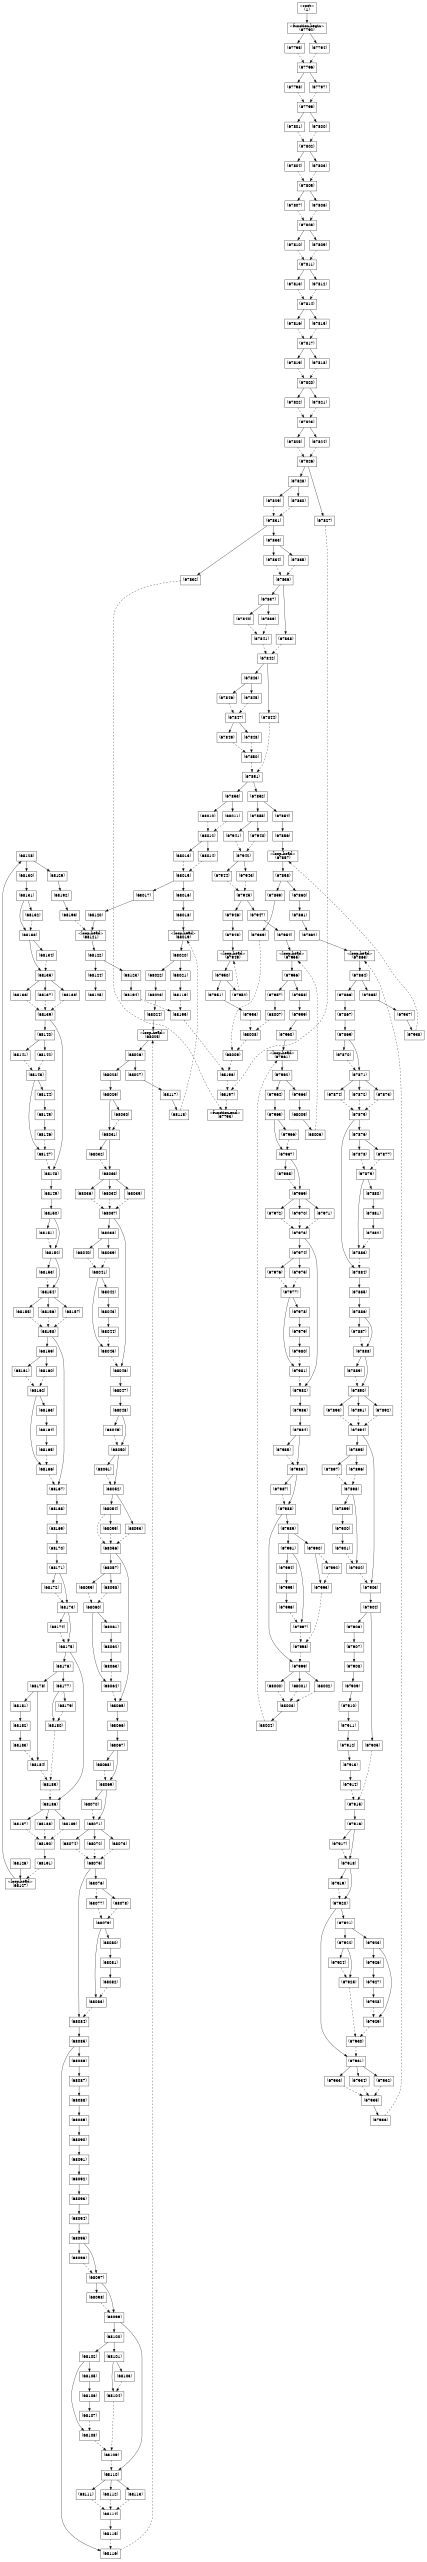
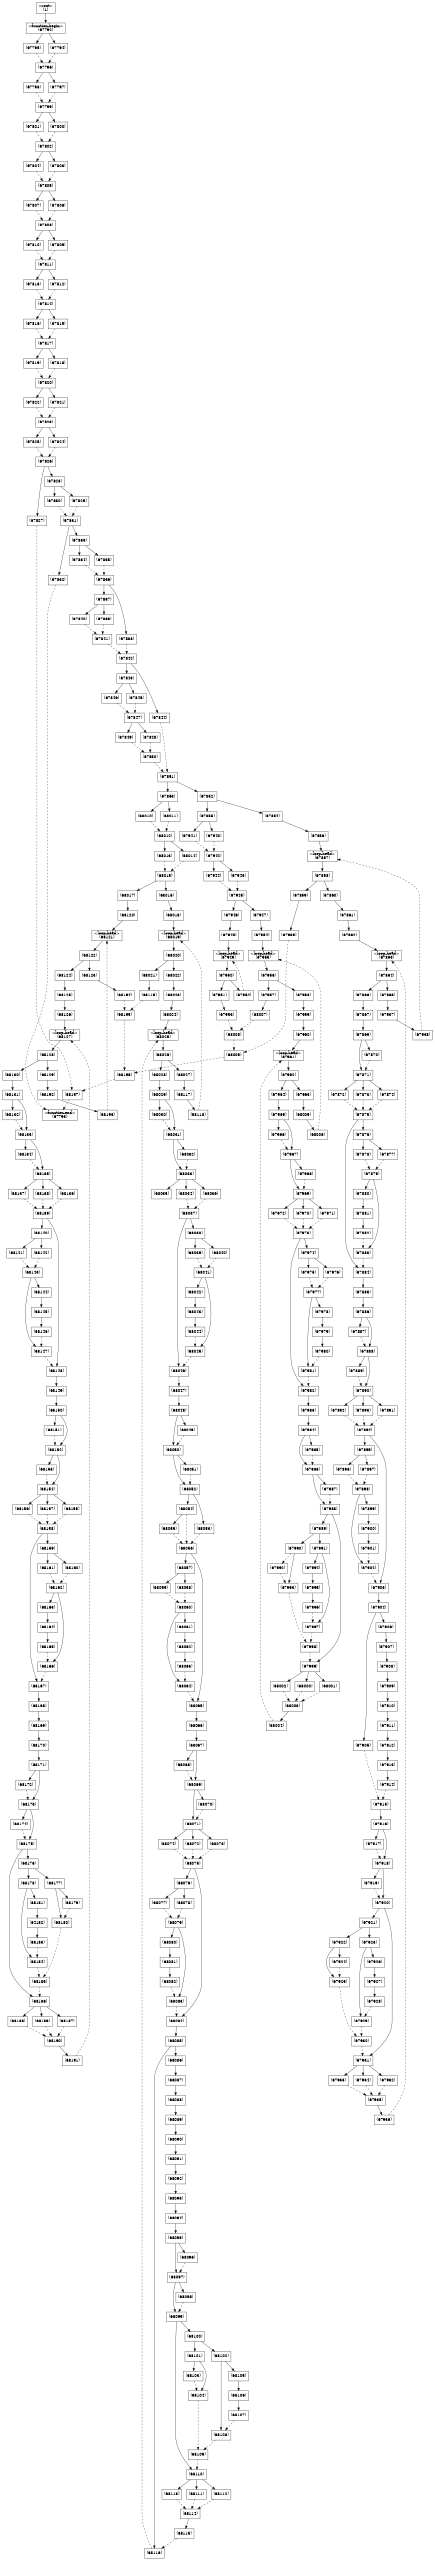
  digraph {
    node [shape=box]
    edge [style=solid]
    n1 [label="(68197)"]
    n2 [label="<function-end>\n(67793)"]
    n3 [label="(68196)"]
    n4 [label="(67827)"]
    n5 [label="(68195)"]
    n6 [label="(68009)"]
    n7 [label="(68194)"]
    n8 [label="(68119)"]
    n9 [label="(68123)"]
    n10 [label="(68193)"]
    n11 [label="<loop-head>\n(68121)"]
    n12 [label="(68122)"]
    n13 [label="(68192)"]
    n14 [label="(68129)"]
    n15 [label="(68191)"]
    n16 [label="<loop-head>\n(68127)"]
    n17 [label="(68128)"]
    n18 [label="(68190)"]
    n19 [label="(68187)"]
    n20 [label="(68188)"]
    n21 [label="(68189)"]
    n22 [label="(68186)"]
    n23 [label="(68185)"]
    n24 [label="(68175)"]
    n25 [label="(68176)"]
    n26 [label="(68178)"]
    n27 [label="(68177)"]
    n28 [label="(68184)"]
    n29 [label="(68180)"]
    n30 [label="(68183)"]
    n31 [label="(68181)"]
-   n32 [label="(68182)"]
+   n32 [label="(64182)"]
    n33 [label="(68179)"]
    n34 [label="(68174)"]
    n35 [label="(68173)"]
    n36 [label="(68172)"]
    n37 [label="(68171)"]
    n38 [label="(68170)"]
    n39 [label="(68169)"]
    n40 [label="(68168)"]
    n41 [label="(68167)"]
    n42 [label="(68166)"]
    n43 [label="(68158)"]
    n44 [label="(68159)"]
    n45 [label="(68161)"]
    n46 [label="(68160)"]
    n47 [label="(68165)"]
    n48 [label="(68162)"]
    n49 [label="(68163)"]
    n50 [label="(68164)"]
    n51 [label="(68155)"]
    n52 [label="(68156)"]
    n53 [label="(68157)"]
    n54 [label="(68154)"]
    n55 [label="(68153)"]
    n56 [label="(68152)"]
    n57 [label="(68151)"]
    n58 [label="(68150)"]
    n59 [label="(68149)"]
    n60 [label="(68148)"]
    n61 [label="(68147)"]
    n62 [label="(68139)"]
    n63 [label="(68140)"]
    n64 [label="(68142)"]
    n65 [label="(68141)"]
    n66 [label="(68146)"]
    n67 [label="(68143)"]
    n68 [label="(68144)"]
    n69 [label="(68145)"]
    n70 [label="(68136)"]
    n71 [label="(68137)"]
    n72 [label="(68138)"]
    n73 [label="(68135)"]
    n74 [label="(68134)"]
    n75 [label="(68133)"]
    n76 [label="(68132)"]
    n77 [label="(68131)"]
    n78 [label="(68130)"]
    n79 [label="(68126)"]
    n80 [label="(68125)"]
    n81 [label="(68124)"]
    n82 [label="(68120)"]
    n83 [label="(68017)"]
    n84 [label="(68021)"]
    n85 [label="(68118)"]
    n86 [label="<loop-head>\n(68019)"]
    n87 [label="(68020)"]
    n88 [label="(68117)"]
    n89 [label="(68027)"]
    n90 [label="(68116)"]
    n91 [label="<loop-head>\n(68025)"]
    n92 [label="(68026)"]
    n93 [label="(68115)"]
    n94 [label="(68085)"]
    n95 [label="(68086)"]
    n96 [label="(68087)"]
    n97 [label="(68114)"]
    n98 [label="(68111)"]
    n99 [label="(68112)"]
    n100 [label="(68113)"]
    n101 [label="(68110)"]
    n102 [label="(68109)"]
    n103 [label="(68099)"]
    n104 [label="(68100)"]
    n105 [label="(68102)"]
    n106 [label="(68101)"]
    n107 [label="(68108)"]
    n108 [label="(68104)"]
    n109 [label="(68107)"]
    n110 [label="(68105)"]
    n111 [label="(68106)"]
    n112 [label="(68103)"]
    n113 [label="(68098)"]
    n114 [label="(68097)"]
    n115 [label="(68096)"]
    n116 [label="(68095)"]
    n117 [label="(68094)"]
    n118 [label="(68093)"]
    n119 [label="(68092)"]
    n120 [label="(68091)"]
    n121 [label="(68090)"]
    n122 [label="(68089)"]
    n123 [label="(68088)"]
    n124 [label="(68084)"]
    n125 [label="(68083)"]
    n126 [label="(68075)"]
    n127 [label="(68076)"]
    n128 [label="(68078)"]
    n129 [label="(68077)"]
    n130 [label="(68082)"]
    n131 [label="(68079)"]
    n132 [label="(68080)"]
    n133 [label="(68081)"]
    n134 [label="(68072)"]
    n135 [label="(68073)"]
    n136 [label="(68074)"]
    n137 [label="(68071)"]
    n138 [label="(68070)"]
    n139 [label="(68069)"]
    n140 [label="(68068)"]
    n141 [label="(68067)"]
    n142 [label="(68066)"]
    n143 [label="(68065)"]
    n144 [label="(68064)"]
    n145 [label="(68056)"]
    n146 [label="(68057)"]
    n147 [label="(68059)"]
    n148 [label="(68058)"]
    n149 [label="(68063)"]
    n150 [label="(68060)"]
    n151 [label="(68061)"]
    n152 [label="(68062)"]
    n153 [label="(68053)"]
    n154 [label="(68054)"]
    n155 [label="(68055)"]
    n156 [label="(68052)"]
    n157 [label="(68051)"]
    n158 [label="(68050)"]
    n159 [label="(68049)"]
    n160 [label="(68048)"]
    n161 [label="(68047)"]
    n162 [label="(68046)"]
    n163 [label="(68045)"]
    n164 [label="(68037)"]
    n165 [label="(68038)"]
    n166 [label="(68040)"]
    n167 [label="(68039)"]
    n168 [label="(68044)"]
    n169 [label="(68041)"]
    n170 [label="(68042)"]
    n171 [label="(68043)"]
    n172 [label="(68034)"]
    n173 [label="(68035)"]
    n174 [label="(68036)"]
    n175 [label="(68033)"]
    n176 [label="(68032)"]
    n177 [label="(68031)"]
    n178 [label="(68030)"]
    n179 [label="(68029)"]
    n180 [label="(68028)"]
    n181 [label="(68024)"]
    n182 [label="(68023)"]
    n183 [label="(68022)"]
    n184 [label="(68018)"]
    n185 [label="(68016)"]
    n186 [label="(68015)"]
    n187 [label="(68014)"]
    n188 [label="(68013)"]
    n189 [label="(68012)"]
    n190 [label="(68011)"]
    n191 [label="(68010)"]
    n192 [label="(67853)"]
    n193 [label="(68008)"]
    n194 [label="(67939)"]
    n195 [label="(68007)"]
    n196 [label="(67953)"]
    n197 [label="(67957)"]
    n198 [label="(68006)"]
    n199 [label="<loop-head>\n(67955)"]
    n200 [label="(67956)"]
    n201 [label="(68005)"]
    n202 [label="(67963)"]
    n203 [label="(68004)"]
    n204 [label="<loop-head>\n(67961)"]
    n205 [label="(67962)"]
    n206 [label="(68003)"]
    n207 [label="(68000)"]
    n208 [label="(68001)"]
    n209 [label="(68002)"]
    n210 [label="(67999)"]
    n211 [label="(67998)"]
    n212 [label="(67988)"]
    n213 [label="(67989)"]
    n214 [label="(67991)"]
    n215 [label="(67990)"]
    n216 [label="(67997)"]
    n217 [label="(67993)"]
    n218 [label="(67996)"]
    n219 [label="(67994)"]
    n220 [label="(67995)"]
    n221 [label="(67992)"]
    n222 [label="(67987)"]
    n223 [label="(67986)"]
    n224 [label="(67985)"]
    n225 [label="(67984)"]
    n226 [label="(67983)"]
    n227 [label="(67982)"]
    n228 [label="(67981)"]
    n229 [label="(67973)"]
    n230 [label="(67974)"]
    n231 [label="(67976)"]
    n232 [label="(67975)"]
    n233 [label="(67980)"]
    n234 [label="(67977)"]
    n235 [label="(67978)"]
    n236 [label="(67979)"]
    n237 [label="(67970)"]
    n238 [label="(67971)"]
    n239 [label="(67972)"]
    n240 [label="(67969)"]
    n241 [label="(67968)"]
    n242 [label="(67967)"]
    n243 [label="(67966)"]
    n244 [label="(67965)"]
    n245 [label="(67964)"]
    n246 [label="(67960)"]
    n247 [label="(67959)"]
    n248 [label="(67958)"]
    n249 [label="(67954)"]
    n250 [label="(67947)"]
    n251 [label="(67951)"]
    n252 [label="(67952)"]
    n253 [label="<loop-head>\n(67949)"]
    n254 [label="(67950)"]
    n255 [label="(67948)"]
    n256 [label="(67946)"]
    n257 [label="(67945)"]
    n258 [label="(67944)"]
    n259 [label="(67943)"]
    n260 [label="(67942)"]
    n261 [label="(67941)"]
    n262 [label="(67940)"]
    n263 [label="(67855)"]
    n264 [label="(67859)"]
    n265 [label="(67938)"]
    n266 [label="<loop-head>\n(67857)"]
    n267 [label="(67858)"]
    n268 [label="(67937)"]
    n269 [label="(67865)"]
    n270 [label="(67936)"]
    n271 [label="<loop-head>\n(67863)"]
    n272 [label="(67864)"]
    n273 [label="(67935)"]
    n274 [label="(67932)"]
    n275 [label="(67933)"]
    n276 [label="(67934)"]
    n277 [label="(67931)"]
    n278 [label="(67930)"]
    n279 [label="(67920)"]
    n280 [label="(67921)"]
    n281 [label="(67923)"]
    n282 [label="(67922)"]
    n283 [label="(67929)"]
    n284 [label="(67925)"]
    n285 [label="(67928)"]
    n286 [label="(67926)"]
    n287 [label="(67927)"]
    n288 [label="(67924)"]
    n289 [label="(67919)"]
    n290 [label="(67918)"]
    n291 [label="(67917)"]
    n292 [label="(67916)"]
    n293 [label="(67915)"]
    n294 [label="(67914)"]
    n295 [label="(67905)"]
    n296 [label="(67913)"]
    n297 [label="(67912)"]
    n298 [label="(67911)"]
    n299 [label="(67910)"]
    n300 [label="(67909)"]
    n301 [label="(67908)"]
    n302 [label="(67907)"]
    n303 [label="(67906)"]
    n304 [label="(67904)"]
    n305 [label="(67903)"]
    n306 [label="(67902)"]
    n307 [label="(67894)"]
    n308 [label="(67895)"]
    n309 [label="(67897)"]
    n310 [label="(67896)"]
    n311 [label="(67901)"]
    n312 [label="(67898)"]
    n313 [label="(67899)"]
    n314 [label="(67900)"]
    n315 [label="(67891)"]
    n316 [label="(67892)"]
    n317 [label="(67893)"]
    n318 [label="(67890)"]
    n319 [label="(67889)"]
    n320 [label="(67888)"]
    n321 [label="(67887)"]
    n322 [label="(67886)"]
    n323 [label="(67885)"]
    n324 [label="(67884)"]
    n325 [label="(67883)"]
    n326 [label="(67875)"]
    n327 [label="(67876)"]
    n328 [label="(67878)"]
    n329 [label="(67877)"]
    n330 [label="(67882)"]
    n331 [label="(67879)"]
    n332 [label="(67880)"]
    n333 [label="(67881)"]
    n334 [label="(67872)"]
    n335 [label="(67873)"]
    n336 [label="(67874)"]
    n337 [label="(67871)"]
    n338 [label="(67870)"]
    n339 [label="(67869)"]
    n340 [label="(67867)"]
    n341 [label="(67866)"]
    n342 [label="(67862)"]
    n343 [label="(67861)"]
    n344 [label="(67860)"]
    n345 [label="(67856)"]
    n346 [label="(67854)"]
    n347 [label="(67852)"]
    n348 [label="(67851)"]
    n349 [label="(67844)"]
    n350 [label="(67850)"]
    n351 [label="(67849)"]
    n352 [label="(67848)"]
    n353 [label="(67847)"]
    n354 [label="(67846)"]
    n355 [label="(67845)"]
    n356 [label="(67843)"]
    n357 [label="(67842)"]
    n358 [label="(67838)"]
    n359 [label="(67841)"]
    n360 [label="(67840)"]
    n361 [label="(67839)"]
    n362 [label="(67837)"]
    n363 [label="(67836)"]
    n364 [label="(67835)"]
    n365 [label="(67834)"]
    n366 [label="(67833)"]
    n367 [label="(67831)"]
    n368 [label="(67832)"]
    n369 [label="(67830)"]
    n370 [label="(67829)"]
    n371 [label="(67828)"]
    n372 [label="(67826)"]
    n373 [label="(67825)"]
    n374 [label="(67824)"]
    n375 [label="(67823)"]
    n376 [label="(67822)"]
    n377 [label="(67821)"]
    n378 [label="(67820)"]
    n379 [label="(67819)"]
    n380 [label="(67818)"]
    n381 [label="(67817)"]
    n382 [label="(67816)"]
    n383 [label="(67815)"]
    n384 [label="(67814)"]
    n385 [label="(67813)"]
    n386 [label="(67812)"]
    n387 [label="(67811)"]
    n388 [label="(67810)"]
    n389 [label="(67809)"]
    n390 [label="(67808)"]
    n391 [label="(67807)"]
    n392 [label="(67806)"]
    n393 [label="(67805)"]
    n394 [label="(67804)"]
    n395 [label="(67803)"]
    n396 [label="(67802)"]
    n397 [label="(67801)"]
    n398 [label="(67800)"]
    n399 [label="(67799)"]
    n400 [label="(67798)"]
    n401 [label="(67797)"]
    n402 [label="(67796)"]
    n403 [label="(67795)"]
    n404 [label="(67794)"]
    n405 [label="<function-begin>\n(67792)"]
    n406 [label="<root>\n(1)"]
    n1 -> n2 [style=dashed]
    n3 -> n1 [style=dashed]
    n4 -> n1 [style=dashed]
    n5 -> n3 [style=dashed]
    n6 -> n3 [style=dashed]
    n7 -> n5 [style=dashed]
    n8 -> n5 [style=dashed]
    n9 -> n7
    n10 -> n11 [style=dashed]
    n11 -> n12
    n12 -> n9
    n12 -> n81
    n13 -> n10
    n14 -> n13
    n15 -> n16 [style=dashed]
    n16 -> n17
    n17 -> n14
    n17 -> n78
    n18 -> n15
    n19 -> n18 [style=dashed]
    n20 -> n18 [style=dashed]
    n21 -> n18 [style=dashed]
    n22 -> n19
    n22 -> n20
    n22 -> n21
    n23 -> n22 [style=dashed]
    n24 -> n22
    n24 -> n25
    n25 -> n26
    n25 -> n27
    n26 -> n28
    n26 -> n31
    n27 -> n29
    n27 -> n33
    n28 -> n23 [style=dashed]
    n29 -> n23 [style=dashed]
    n30 -> n28 [style=dashed]
    n31 -> n32
    n32 -> n30
    n33 -> n29 [style=dashed]
    n34 -> n24 [style=dashed]
    n35 -> n24
    n35 -> n34
    n36 -> n35 [style=dashed]
    n37 -> n35
    n37 -> n36
    n38 -> n37
    n39 -> n38
    n40 -> n39
    n41 -> n40
    n42 -> n41 [style=dashed]
    n43 -> n41
    n43 -> n44
    n44 -> n45
    n44 -> n46
    n45 -> n48 [style=dashed]
    n46 -> n48 [style=dashed]
    n47 -> n42 [style=dashed]
    n48 -> n42
    n48 -> n49
    n49 -> n50
    n50 -> n47
    n51 -> n43 [style=dashed]
    n52 -> n43 [style=dashed]
    n53 -> n43 [style=dashed]
    n54 -> n51
    n54 -> n52
    n54 -> n53
    n55 -> n54 [style=dashed]
    n56 -> n54
    n56 -> n55
    n57 -> n56 [style=dashed]
    n58 -> n56
    n58 -> n57
    n59 -> n58
    n60 -> n59
    n61 -> n60 [style=dashed]
    n62 -> n60
    n62 -> n63
    n63 -> n64
    n63 -> n65
    n64 -> n67 [style=dashed]
    n65 -> n67 [style=dashed]
    n66 -> n61 [style=dashed]
    n67 -> n61
    n67 -> n68
    n68 -> n69
    n69 -> n66
    n70 -> n62 [style=dashed]
    n71 -> n62 [style=dashed]
    n72 -> n62 [style=dashed]
    n73 -> n70
    n73 -> n71
    n73 -> n72
    n74 -> n73 [style=dashed]
    n75 -> n73
    n75 -> n74
    n76 -> n75 [style=dashed]
    n77 -> n75
    n77 -> n76
    n78 -> n77
    n79 -> n16
+   n80 -> n79
    n81 -> n80
    n82 -> n11
    n83 -> n82
    n84 -> n8
    n85 -> n86 [style=dashed]
    n86 -> n87
    n87 -> n84
    n87 -> n183
    n88 -> n85
    n89 -> n88
    n90 -> n91 [style=dashed]
    n91 -> n92
    n92 -> n89
    n92 -> n180
    n93 -> n90 [style=dashed]
    n94 -> n90
    n94 -> n95
    n95 -> n96
    n96 -> n123
    n97 -> n93
    n98 -> n97 [style=dashed]
    n99 -> n97 [style=dashed]
    n100 -> n97 [style=dashed]
    n101 -> n98
    n101 -> n99
    n101 -> n100
    n102 -> n101 [style=dashed]
    n103 -> n101
    n103 -> n104
    n104 -> n105
    n104 -> n106
    n105 -> n107
    n105 -> n110
    n106 -> n108
    n106 -> n112
    n107 -> n102 [style=dashed]
    n108 -> n102 [style=dashed]
    n109 -> n107 [style=dashed]
    n110 -> n111
    n111 -> n109
    n112 -> n108 [style=dashed]
    n113 -> n103 [style=dashed]
    n114 -> n103
    n114 -> n113
    n115 -> n114 [style=dashed]
    n116 -> n114
    n116 -> n115
    n117 -> n116
    n118 -> n117
    n119 -> n118
    n120 -> n119
    n121 -> n120
    n122 -> n121
    n123 -> n122
    n124 -> n94
    n125 -> n124 [style=dashed]
    n126 -> n124
    n126 -> n127
    n127 -> n128
-   n127 -> n129 [style=dashed]
+   n127 -> n129
    n128 -> n131 [style=dashed]
    n129 -> n131 [style=dashed]
    n130 -> n125 [style=dashed]
    n131 -> n125
    n131 -> n132
    n132 -> n133
    n133 -> n130
    n134 -> n126 [style=dashed]
    n135 -> n126 [style=dashed]
    n136 -> n126 [style=dashed]
    n137 -> n134
    n137 -> n135
    n137 -> n136
    n138 -> n137 [style=dashed]
    n139 -> n137
    n139 -> n138
    n140 -> n139 [style=dashed]
    n141 -> n139
    n141 -> n140
    n142 -> n141
    n143 -> n142
    n144 -> n143 [style=dashed]
    n145 -> n143
    n145 -> n146
    n146 -> n147
    n146 -> n148
    n147 -> n150 [style=dashed]
    n148 -> n150 [style=dashed]
    n149 -> n144 [style=dashed]
    n150 -> n144
    n150 -> n151
    n151 -> n152
    n152 -> n149
    n153 -> n145 [style=dashed]
    n154 -> n145 [style=dashed]
    n154 -> n155
    n155 -> n145 [style=dashed]
    n156 -> n153
    n156 -> n154
    n157 -> n156 [style=dashed]
    n158 -> n156
    n158 -> n157
    n159 -> n158 [style=dashed]
    n160 -> n158
    n160 -> n159
    n161 -> n160
    n162 -> n161
    n163 -> n162 [style=dashed]
    n164 -> n162
    n164 -> n165
    n165 -> n166
    n165 -> n167
    n166 -> n169 [style=dashed]
    n167 -> n169 [style=dashed]
    n168 -> n163 [style=dashed]
    n169 -> n163
    n169 -> n170
    n170 -> n171
    n171 -> n168
    n172 -> n164 [style=dashed]
-   n173 -> n164 [style=dashed]
    n174 -> n164 [style=dashed]
    n175 -> n172
    n175 -> n173
    n175 -> n174
    n176 -> n175 [style=dashed]
    n177 -> n175
    n177 -> n176
    n178 -> n177 [style=dashed]
    n179 -> n177
    n179 -> n178
    n180 -> n179
    n181 -> n91
    n182 -> n181
    n183 -> n182
    n184 -> n86
    n185 -> n184
    n186 -> n83
    n186 -> n185
    n187 -> n186 [style=dashed]
    n188 -> n186 [style=dashed]
    n189 -> n187
    n189 -> n188
    n190 -> n189 [style=dashed]
    n191 -> n189 [style=dashed]
    n192 -> n190
    n192 -> n191
    n193 -> n6 [style=dashed]
    n194 -> n6 [style=dashed]
    n195 -> n193 [style=dashed]
    n196 -> n193 [style=dashed]
    n197 -> n195
    n198 -> n199 [style=dashed]
    n199 -> n200
    n200 -> n197
    n200 -> n248
    n201 -> n198
    n202 -> n201
    n203 -> n204 [style=dashed]
    n204 -> n205
    n205 -> n202
    n205 -> n245
    n206 -> n203
    n207 -> n206 [style=dashed]
    n208 -> n206 [style=dashed]
    n209 -> n206 [style=dashed]
    n210 -> n207
    n210 -> n208
    n210 -> n209
    n211 -> n210 [style=dashed]
    n212 -> n210
    n212 -> n213
    n213 -> n214
    n213 -> n215
    n214 -> n216
    n214 -> n219
    n215 -> n217
    n215 -> n221 [style=dashed]
    n216 -> n211 [style=dashed]
    n217 -> n211 [style=dashed]
    n218 -> n216 [style=dashed]
    n219 -> n220
    n220 -> n218
    n221 -> n217 [style=dashed]
    n222 -> n212 [style=dashed]
    n223 -> n212
    n223 -> n222
    n224 -> n223 [style=dashed]
    n225 -> n223
    n225 -> n224
    n226 -> n225
    n227 -> n226
    n228 -> n227 [style=dashed]
    n229 -> n227
    n229 -> n230
    n230 -> n231
    n230 -> n232
    n231 -> n234 [style=dashed]
    n232 -> n234 [style=dashed]
    n233 -> n228 [style=dashed]
    n234 -> n228
    n234 -> n235
    n235 -> n236
    n236 -> n233
    n237 -> n229 [style=dashed]
    n238 -> n229 [style=dashed]
    n239 -> n229 [style=dashed]
    n240 -> n237
    n240 -> n238
    n240 -> n239
    n241 -> n240 [style=dashed]
    n242 -> n240
    n242 -> n241
    n243 -> n242 [style=dashed]
    n244 -> n242
    n244 -> n243
    n245 -> n244
    n246 -> n204
    n247 -> n246
    n248 -> n247
    n249 -> n199
    n250 -> n249
    n251 -> n196
    n252 -> n253 [style=dashed]
    n253 -> n254
    n254 -> n251
    n254 -> n252
    n255 -> n253
    n256 -> n255
    n257 -> n250
    n257 -> n256
    n258 -> n257 [style=dashed]
    n259 -> n257 [style=dashed]
    n260 -> n258
    n260 -> n259
    n261 -> n260 [style=dashed]
    n262 -> n260 [style=dashed]
    n263 -> n261
    n263 -> n262
    n264 -> n194
    n265 -> n266 [style=dashed]
    n266 -> n267
    n267 -> n264
    n267 -> n344
    n268 -> n265
    n269 -> n268
    n270 -> n271 [style=dashed]
    n271 -> n272
    n272 -> n269
    n272 -> n341
    n273 -> n270
    n274 -> n273 [style=dashed]
    n275 -> n273 [style=dashed]
    n276 -> n273 [style=dashed]
    n277 -> n274
    n277 -> n275
    n277 -> n276
    n278 -> n277 [style=dashed]
    n279 -> n277
    n279 -> n280
    n280 -> n281
    n280 -> n282
    n281 -> n283
    n281 -> n286
    n282 -> n284
    n282 -> n288
    n283 -> n278 [style=dashed]
    n284 -> n278 [style=dashed]
    n285 -> n283 [style=dashed]
    n286 -> n287
    n287 -> n285
    n288 -> n284 [style=dashed]
    n289 -> n279 [style=dashed]
    n290 -> n279
    n290 -> n289
    n291 -> n290 [style=dashed]
    n292 -> n290
    n292 -> n291
    n293 -> n292
    n294 -> n293 [style=dashed]
    n295 -> n293 [style=dashed]
    n296 -> n294
    n297 -> n296
    n298 -> n297
    n299 -> n298
    n300 -> n299
    n301 -> n300
    n302 -> n301
    n303 -> n302
    n304 -> n295
    n304 -> n303
    n305 -> n304
    n306 -> n305 [style=dashed]
    n307 -> n305
    n307 -> n308
    n308 -> n309
    n308 -> n310
    n309 -> n312 [style=dashed]
    n310 -> n312 [style=dashed]
    n311 -> n306 [style=dashed]
    n312 -> n306
    n312 -> n313
    n313 -> n314
    n314 -> n311
    n315 -> n307 [style=dashed]
    n316 -> n307 [style=dashed]
    n317 -> n307 [style=dashed]
    n318 -> n315
    n318 -> n316
    n318 -> n317
    n319 -> n318 [style=dashed]
    n320 -> n318
    n320 -> n319
    n321 -> n320 [style=dashed]
    n322 -> n320
    n322 -> n321
    n323 -> n322
    n324 -> n323
    n325 -> n324 [style=dashed]
    n326 -> n324
    n326 -> n327
    n327 -> n328
    n327 -> n329
    n328 -> n331 [style=dashed]
    n329 -> n331 [style=dashed]
    n330 -> n325 [style=dashed]
    n331 -> n325
    n331 -> n332
    n332 -> n333
    n333 -> n330
    n334 -> n326 [style=dashed]
    n335 -> n326 [style=dashed]
    n336 -> n326 [style=dashed]
    n337 -> n334
    n337 -> n335
    n337 -> n336
    n338 -> n337 [style=dashed]
    n339 -> n337
    n339 -> n338
    n340 -> n339
    n341 -> n340
    n342 -> n271
    n343 -> n342
    n344 -> n343
    n345 -> n266
    n346 -> n345
    n347 -> n263
    n347 -> n346
    n348 -> n192
    n348 -> n347
    n349 -> n348 [style=dashed]
    n350 -> n348 [style=dashed]
    n351 -> n350 [style=dashed]
    n352 -> n350 [style=dashed]
    n353 -> n351
    n353 -> n352
    n354 -> n353 [style=dashed]
    n355 -> n353 [style=dashed]
    n356 -> n354
    n356 -> n355
    n357 -> n349
    n357 -> n356
    n358 -> n357 [style=dashed]
    n359 -> n357 [style=dashed]
    n360 -> n359 [style=dashed]
    n361 -> n359 [style=dashed]
    n362 -> n360
    n362 -> n361
    n363 -> n358
    n363 -> n362
    n364 -> n363 [style=dashed]
    n365 -> n363 [style=dashed]
    n366 -> n364
    n366 -> n365
    n367 -> n366
    n367 -> n368
    n368 -> n2 [style=dashed]
    n369 -> n367 [style=dashed]
    n370 -> n367 [style=dashed]
    n371 -> n369
    n371 -> n370
    n372 -> n4
    n372 -> n371
    n373 -> n372 [style=dashed]
    n374 -> n372 [style=dashed]
    n375 -> n373
    n375 -> n374
    n376 -> n375 [style=dashed]
    n377 -> n375 [style=dashed]
    n378 -> n376
    n378 -> n377
    n379 -> n378 [style=dashed]
    n380 -> n378 [style=dashed]
    n381 -> n379
    n381 -> n380
    n382 -> n381 [style=dashed]
    n383 -> n381 [style=dashed]
    n384 -> n382
    n384 -> n383
    n385 -> n384 [style=dashed]
    n386 -> n384 [style=dashed]
    n387 -> n385
    n387 -> n386
    n388 -> n387 [style=dashed]
    n389 -> n387 [style=dashed]
    n390 -> n388
    n390 -> n389
    n391 -> n390 [style=dashed]
    n392 -> n390 [style=dashed]
    n393 -> n391
    n393 -> n392
    n394 -> n393 [style=dashed]
    n395 -> n393 [style=dashed]
    n396 -> n394
    n396 -> n395
    n397 -> n396 [style=dashed]
    n398 -> n396 [style=dashed]
    n399 -> n397
    n399 -> n398
    n400 -> n399 [style=dashed]
    n401 -> n399 [style=dashed]
    n402 -> n400
    n402 -> n401
    n403 -> n402 [style=dashed]
    n404 -> n402 [style=dashed]
    n405 -> n403
    n405 -> n404
    n406 -> n405
  }
